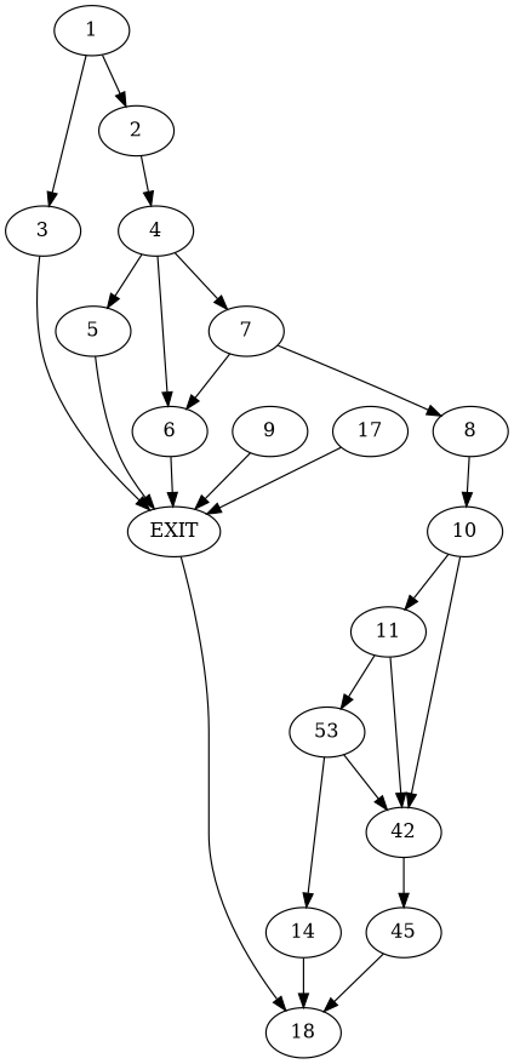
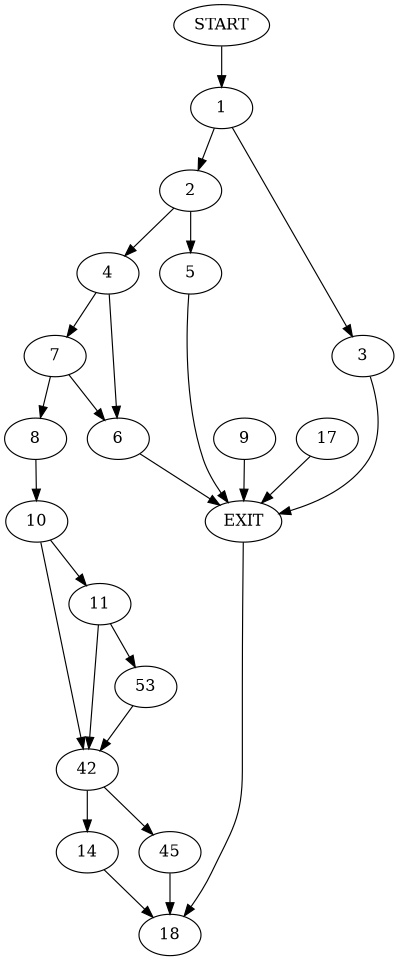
  digraph {
+   n1 [label=START]
    1
    2
    3
    n5 [label=EXIT]
    18
    4
    5
    6
    7
    8
    10
    9
    11
    n15 [label=42]
    n16 [label=53]
    14
    n18 [label=45]
    17
+   n1 -> 1
    1 -> 2
    1 -> 3
    2 -> 4
-   4 -> 5
+   2 -> 5
    3 -> n5
    n5 -> 18
    4 -> 6
    4 -> 7
    5 -> n5
    6 -> n5
    7 -> 6
    7 -> 8
    8 -> 10
    10 -> 11
    10 -> n15
    9 -> n5
    11 -> n15
    11 -> n16
-   n16 -> 14
+   n15 -> 14
    n15 -> n18
    n16 -> n15
    14 -> 18
    n18 -> 18
    17 -> n5
  }
